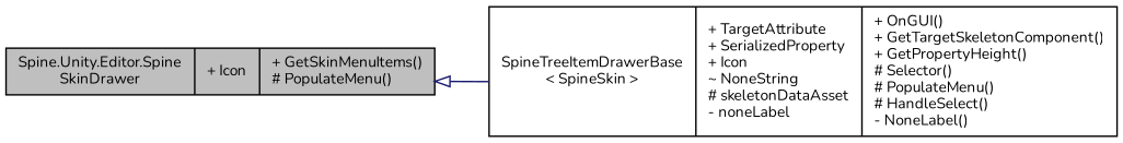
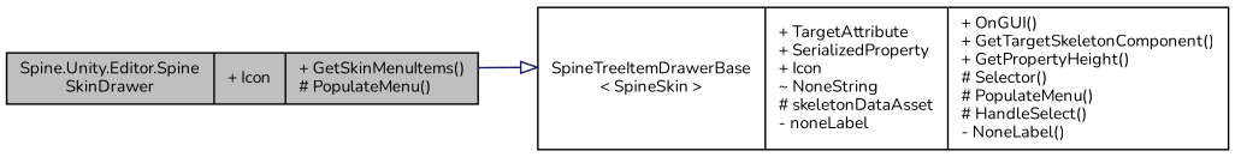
  digraph {
    rankdir=LR
    fontname=Nunito
    node [color=black fontname=Nunito fontsize=10 shape=record style=filled]
    n1 [fillcolor=grey75 fontcolor=black height=0.2 label="{Spine.Unity.Editor.Spine\lSkinDrawer\n|+ Icon\l|+ GetSkinMenuItems()\l# PopulateMenu()\l}" width=0.4]
    n2 [fillcolor=white height=0.2 label="{SpineTreeItemDrawerBase\l\< SpineSkin \>\n|+ TargetAttribute\l+ SerializedProperty\l+ Icon\l~ NoneString\l# skeletonDataAsset\l- noneLabel\l|+ OnGUI()\l+ GetTargetSkeletonComponent()\l+ GetPropertyHeight()\l# Selector()\l# PopulateMenu()\l# HandleSelect()\l- NoneLabel()\l}" width=0.4]
-   n1 -> n2 [arrowtail=onormal color=midnightblue dir=back fontname=Nunito fontsize=10 labelfontname=Helvetica labelfontsize=10 style=solid]
+   n2 -> n1 [arrowtail=onormal color=midnightblue dir=back fontname=Nunito fontsize=10 labelfontname=Helvetica labelfontsize=10 style=solid]
  }
